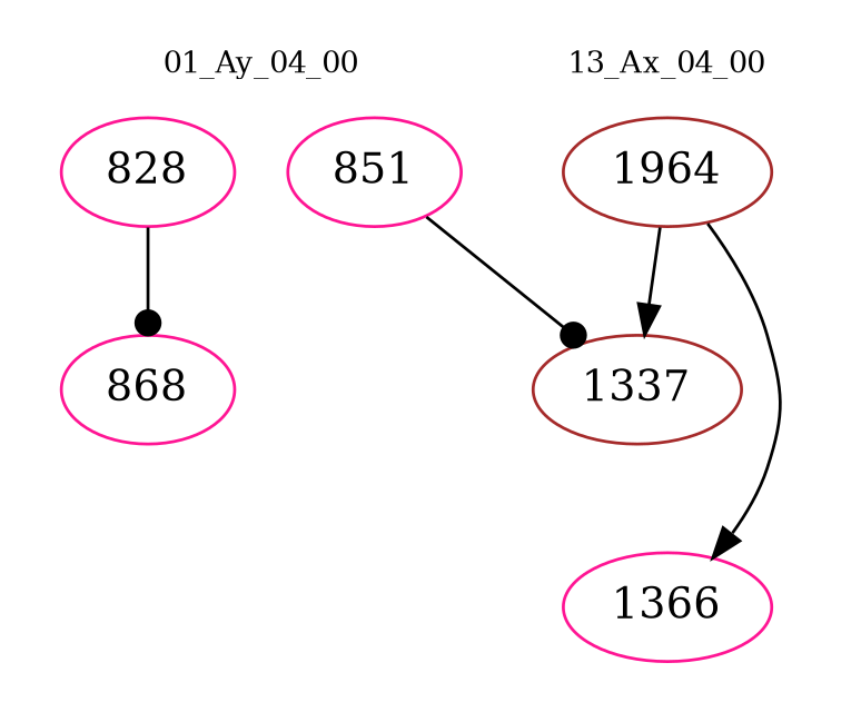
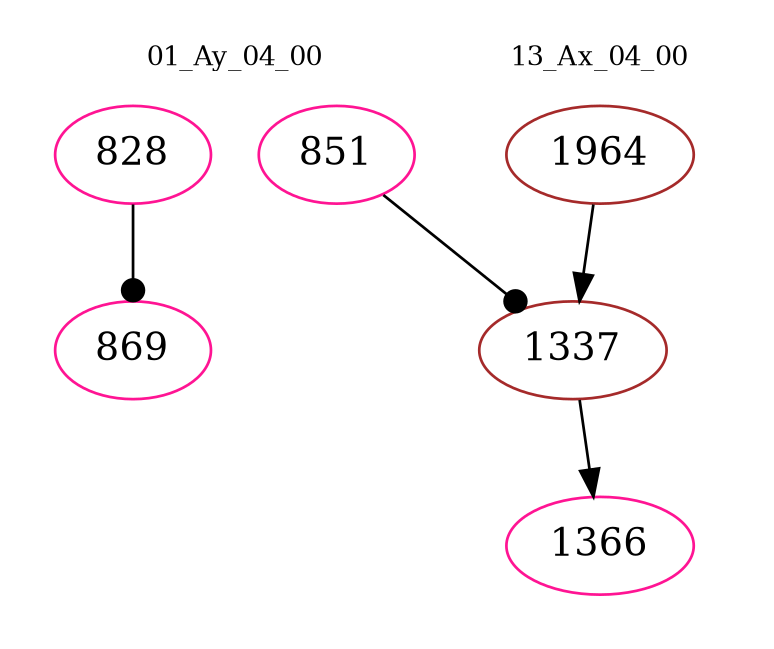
  digraph {
    node [color=deeppink]
    edge [arrowhead=dot color=black]
    n1 [label=851]
    n2 [label=828]
-   n3 [label=868]
+   n3 [label=869]
    n4 [color=brown label=1964]
    n5 [color=brown label=1337]
    n6 [label=1366]
    subgraph cluster_1 {
      color=white
      fontsize=10
      label="01_Ay_04_00"
      n1
      n2
      n3
    }
    subgraph cluster_2 {
      color=white
      fontsize=10
      label="13_Ax_04_00"
      n4
      n5
      n6
    }
    n1 -> n5
    n2 -> n3
    n4 -> n5 [arrowhead=normal]
-   n4 -> n6 [arrowhead=normal]
+   n5 -> n6 [arrowhead=normal]
  }
